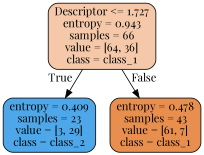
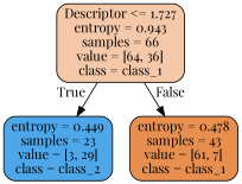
  digraph {
    fontname="Playfair Display"
    node [color=black fontname="Playfair Display" shape=box style="filled, rounded"]
    edge [fontname="Playfair Display" labeldistance=2.5]
    n1 [fillcolor="#f4c8a8" label="Descriptor <= 1.727\nentropy = 0.943\nsamples = 66\nvalue = [64, 36]\nclass = class_1"]
-   n2 [fillcolor="#4da7e8" label="entropy = 0.409\nsamples = 23\nvalue = [3, 29]\nclass = class_2"]
+   n2 [fillcolor="#4da7e8" label="entropy = 0.449\nsamples = 23\nvalue = [3, 29]\nclass = class_2"]
    n3 [fillcolor="#e88f50" label="entropy = 0.478\nsamples = 43\nvalue = [61, 7]\nclass = class_1"]
    n1 -> n2 [headlabel=True labelangle=45]
    n1 -> n3 [headlabel=False labelangle=-45]
  }
